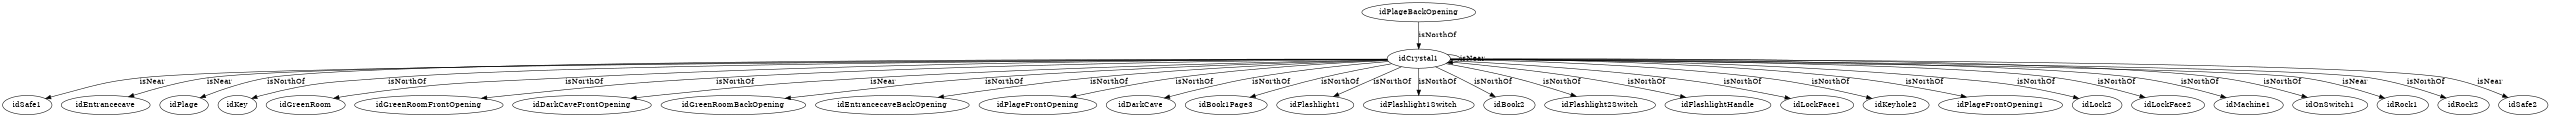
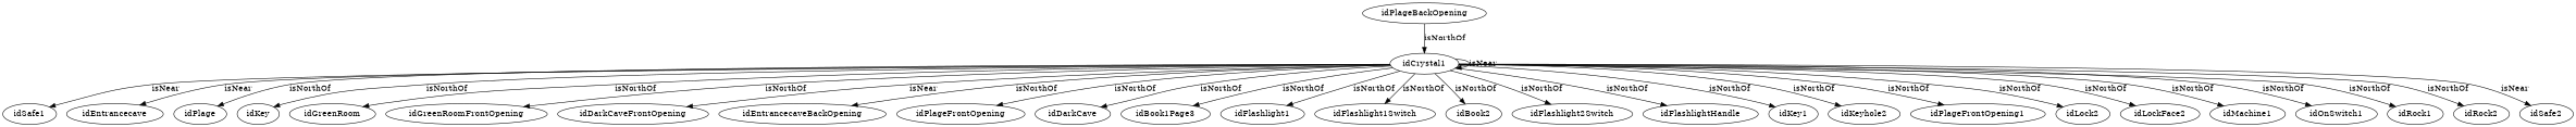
  digraph {
    node [node_type=entity_node]
    edge [edge_type=relationship]
    idCrystal1
    idSafe1
    idEntrancecave
    idPlage
    n5 [label=idKey]
    idGreenRoom
    idGreenRoomFrontOpening
    idDarkCaveFrontOpening
-   idGreenRoomBackOpening
    idEntrancecaveBackOpening
    idPlageFrontOpening
    idDarkCave
    idBook1Page3
    idFlashlight1
    idFlashlight1Switch
    n16 [label=idBook2]
    idFlashlight2Switch
    idFlashlightHandle
-   idKey1 [label=idLockFace1]
+   idKey1
    idKeyhole2
    n21 [label=idPlageFrontOpening1]
    idLock2
    idLockFace2
    idMachine1
    idOnSwitch1
    idRock1
    idRock2
    idSafe2
    idPlageBackOpening
    idCrystal1 -> idCrystal1 [label=isNear]
    idCrystal1 -> idSafe1 [label=isNear]
    idCrystal1 -> idEntrancecave [label=isNear]
    idCrystal1 -> idPlage [label=isNorthOf]
    idCrystal1 -> n5 [label=isNorthOf]
    idCrystal1 -> idGreenRoom [label=isNorthOf]
    idCrystal1 -> idGreenRoomFrontOpening [label=isNorthOf]
    idCrystal1 -> idDarkCaveFrontOpening [label=isNear]
-   idCrystal1 -> idGreenRoomBackOpening [label=isNorthOf]
    idCrystal1 -> idEntrancecaveBackOpening [label=isNorthOf]
    idCrystal1 -> idPlageFrontOpening [label=isNorthOf]
    idCrystal1 -> idDarkCave [label=isNorthOf]
    idCrystal1 -> idBook1Page3 [label=isNorthOf]
    idCrystal1 -> idFlashlight1 [label=isNorthOf]
    idCrystal1 -> idFlashlight1Switch [label=isNorthOf]
    idCrystal1 -> n16 [label=isNorthOf]
    idCrystal1 -> idFlashlight2Switch [label=isNorthOf]
    idCrystal1 -> idFlashlightHandle [label=isNorthOf]
    idCrystal1 -> idKey1 [label=isNorthOf]
    idCrystal1 -> idKeyhole2 [label=isNorthOf]
    idCrystal1 -> n21 [label=isNorthOf]
    idCrystal1 -> idLock2 [label=isNorthOf]
    idCrystal1 -> idLockFace2 [label=isNorthOf]
    idCrystal1 -> idMachine1 [label=isNorthOf]
    idCrystal1 -> idOnSwitch1 [label=isNorthOf]
-   idCrystal1 -> idRock1 [label=isNear]
+   idCrystal1 -> idRock1 [label=isNorthOf]
    idCrystal1 -> idRock2 [label=isNorthOf]
    idCrystal1 -> idSafe2 [label=isNear]
    idPlageBackOpening -> idCrystal1 [label=isNorthOf]
  }
